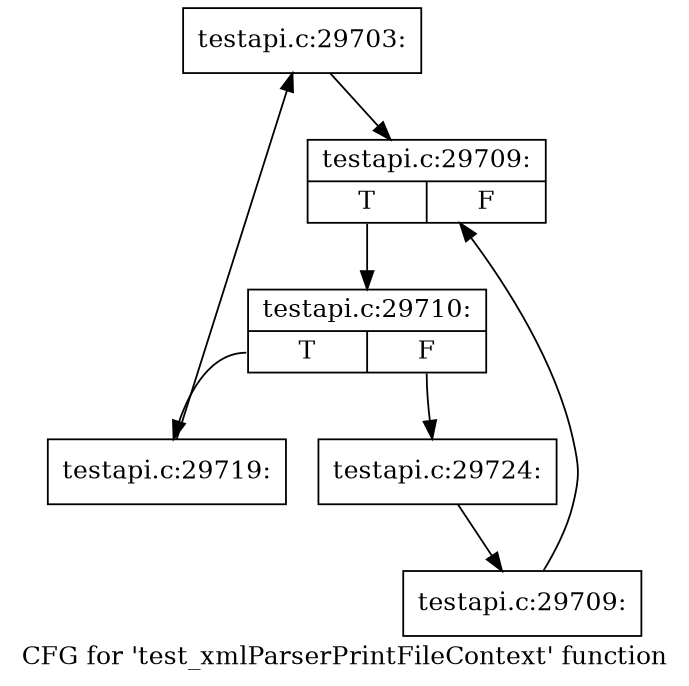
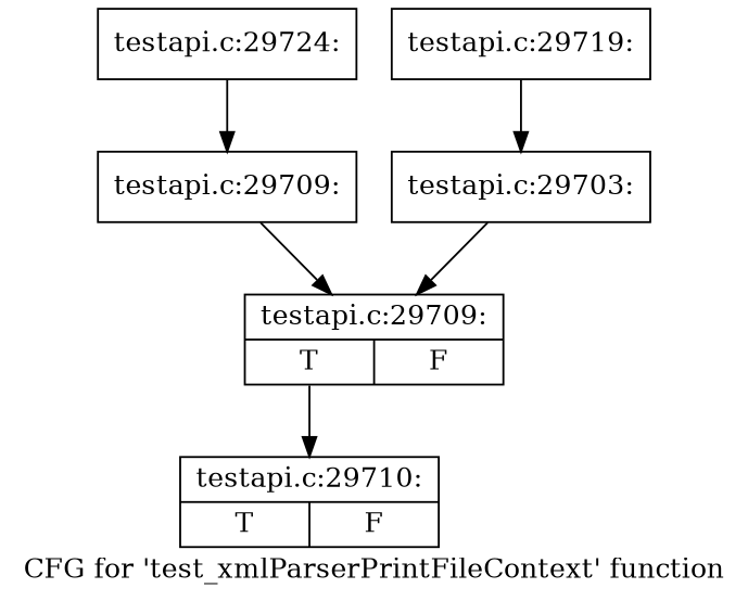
  digraph {
    label="CFG for 'test_xmlParserPrintFileContext' function"
    node [shape=record]
    n1 [label="{testapi.c:29703:}"]
    n2 [label="{testapi.c:29709:|{<s0>T|<s1>F}}"]
    n3 [label="{testapi.c:29710:|{<s0>T|<s1>F}}"]
    n4 [label="{testapi.c:29719:}"]
    n5 [label="{testapi.c:29724:}"]
    n6 [label="{testapi.c:29709:}"]
    n1 -> n2
    n2 -> n3 [tailport=s0]
-   n3 -> n4 [tailport=s0]
-   n3 -> n5 [tailport=s1]
    n4 -> n1
    n5 -> n6
    n6 -> n2
  }
